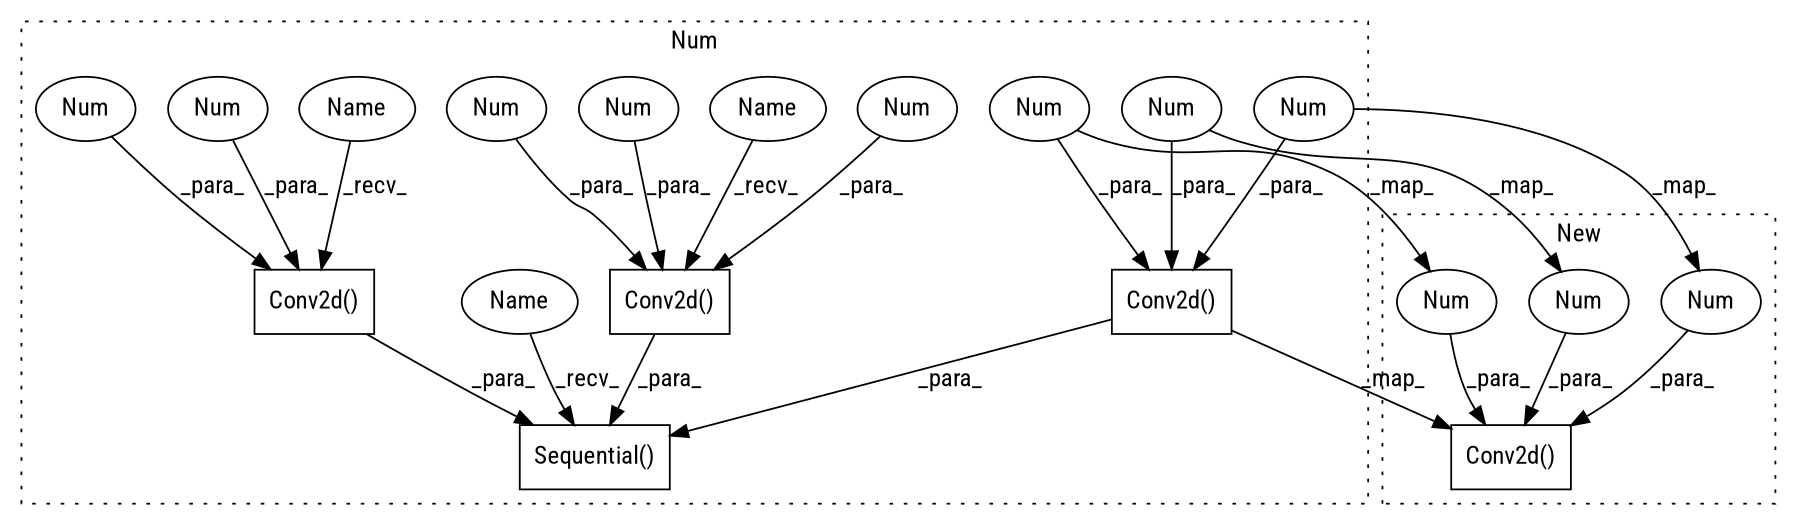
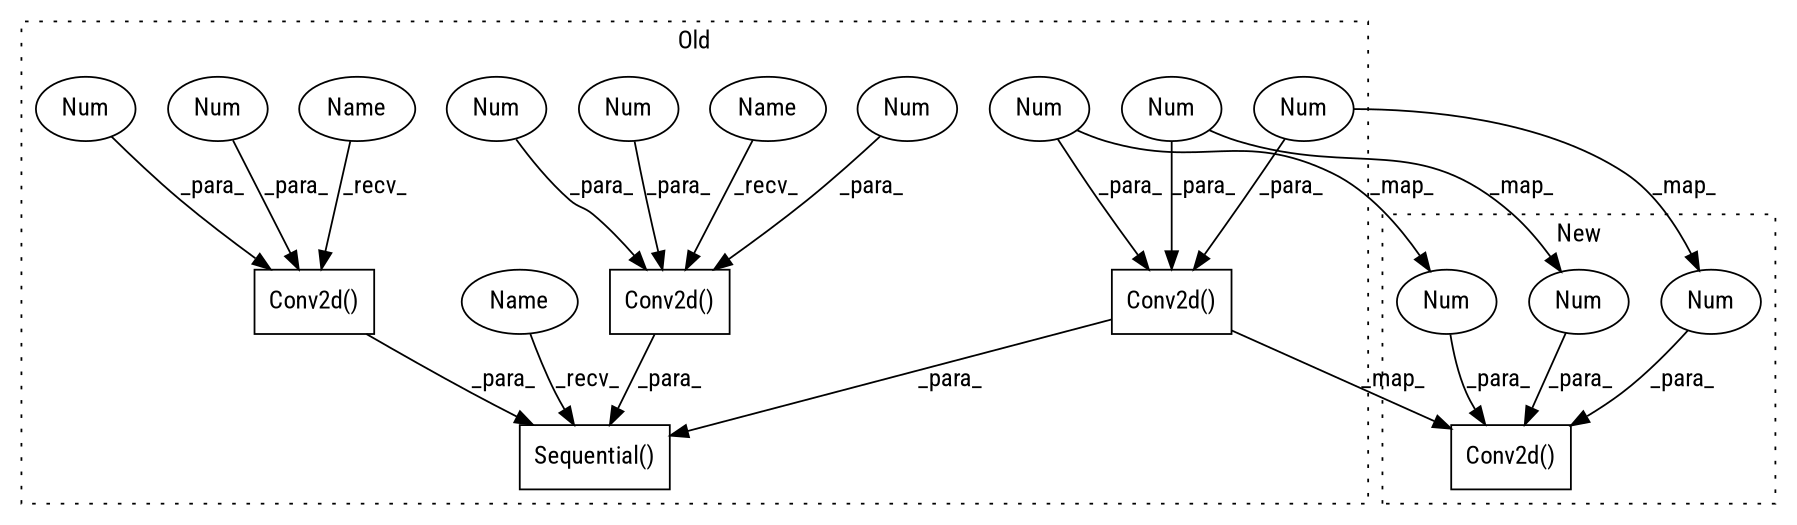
  digraph {
    fontname="Roboto Condensed"
    node [a=76 l=1 shape=ellipse fontname="Roboto Condensed"]
    edge [fontname="Roboto Condensed"]
    n1 [a=75 l="10,1" label="Conv2d()" s="1523,1557" shape=box]
    n2 [label=Num s=1550]
    n3 [label=Num s=1553]
    n4 [a=75 l="27,16" label="Sequential()" s="1143,1649" shape=box]
    n5 [label=Num s=1556]
    n6 [a=75 l="10,1" label="Conv2d()" s="1406,1440" shape=box]
    n7 [label=Num s=1433]
    n8 [a=75 l="10,1" label="Conv2d()" s="1224,1267" shape=box]
    n9 [label=Num s=1263]
    n10 [label=Num s=1436]
    n11 [label=Num s=1439]
    n12 [label=Num s=1266]
    n13 [a=87 l=2 label=Name s=1224]
    n14 [a=87 l=2 label=Name s=1143]
    n15 [a=87 l=2 label=Name s=1406]
    n16 [a=75 l="10,12" label="Conv2d()" s="2130,2173" shape=box]
    n17 [label=Num s=2166]
    n18 [label=Num s=2172]
    n19 [label=Num s=2169]
    subgraph cluster_1 {
-     label=Num
+     label=Old
      style=dotted
      n1
      n2
      n3
      n4
      n5
      n6
      n7
      n8
      n9
      n10
      n11
      n12
      n13
      n14
      n15
    }
    subgraph cluster_2 {
      label=New
      style=dotted
      n16
      n17
      n18
      n19
    }
    n1 -> n4 [label=_para_]
    n1 -> n16 [label=_map_]
    n2 -> n1 [label=_para_]
    n2 -> n17 [label=_map_]
    n3 -> n1 [label=_para_]
    n3 -> n18 [label=_map_]
    n5 -> n1 [label=_para_]
    n5 -> n19 [label=_map_]
    n6 -> n4 [label=_para_]
    n7 -> n6 [label=_para_]
    n8 -> n4 [label=_para_]
    n9 -> n8 [label=_para_]
    n10 -> n6 [label=_para_]
    n11 -> n6 [label=_para_]
    n12 -> n8 [label=_para_]
    n13 -> n8 [label=_recv_]
    n14 -> n4 [label=_recv_]
    n15 -> n6 [label=_recv_]
    n17 -> n16 [label=_para_]
    n18 -> n16 [label=_para_]
    n19 -> n16 [label=_para_]
  }
